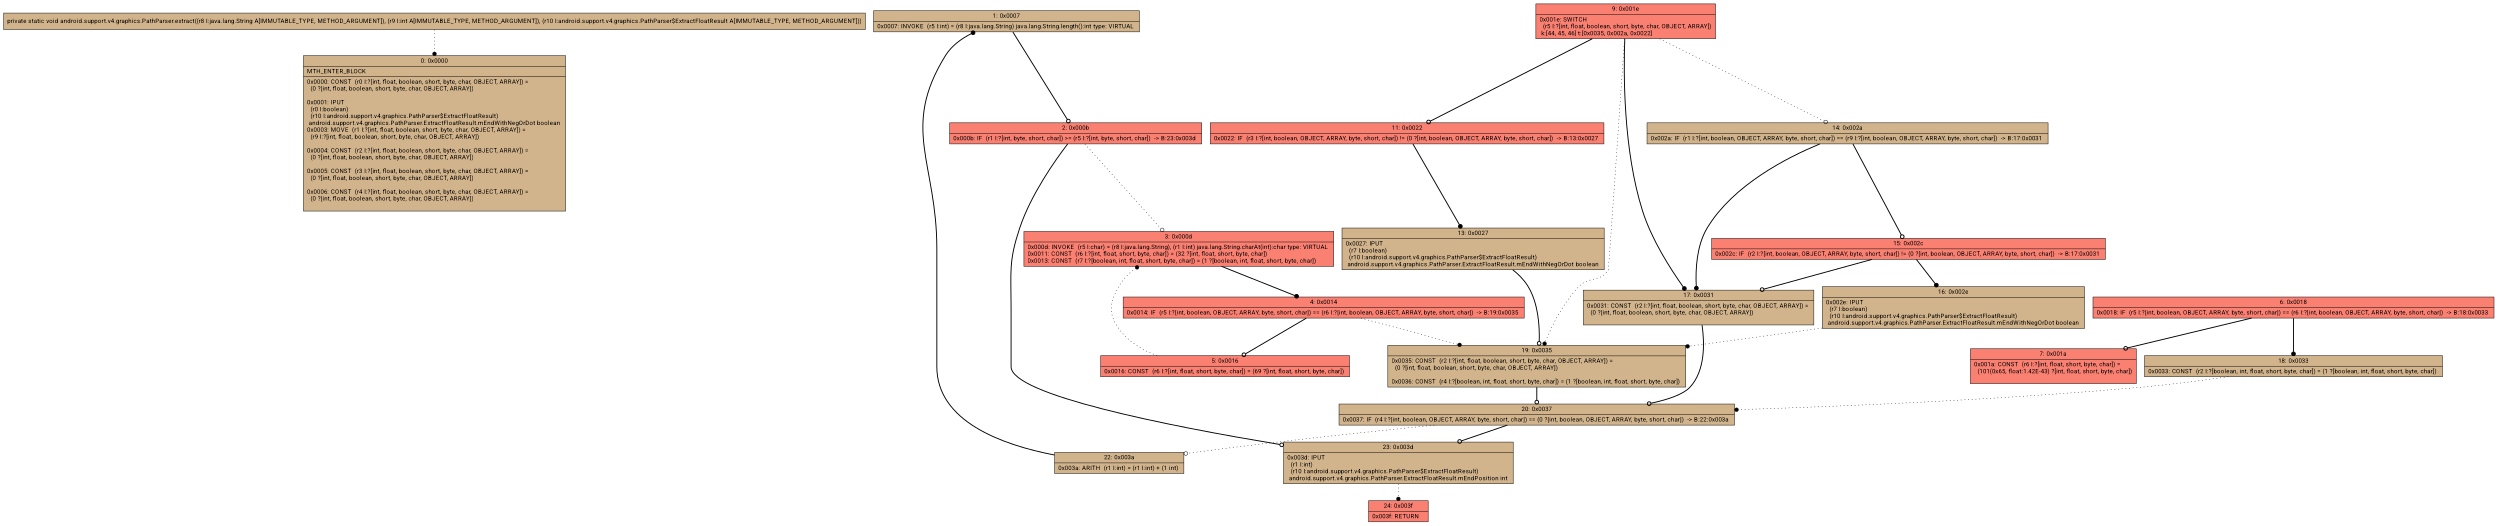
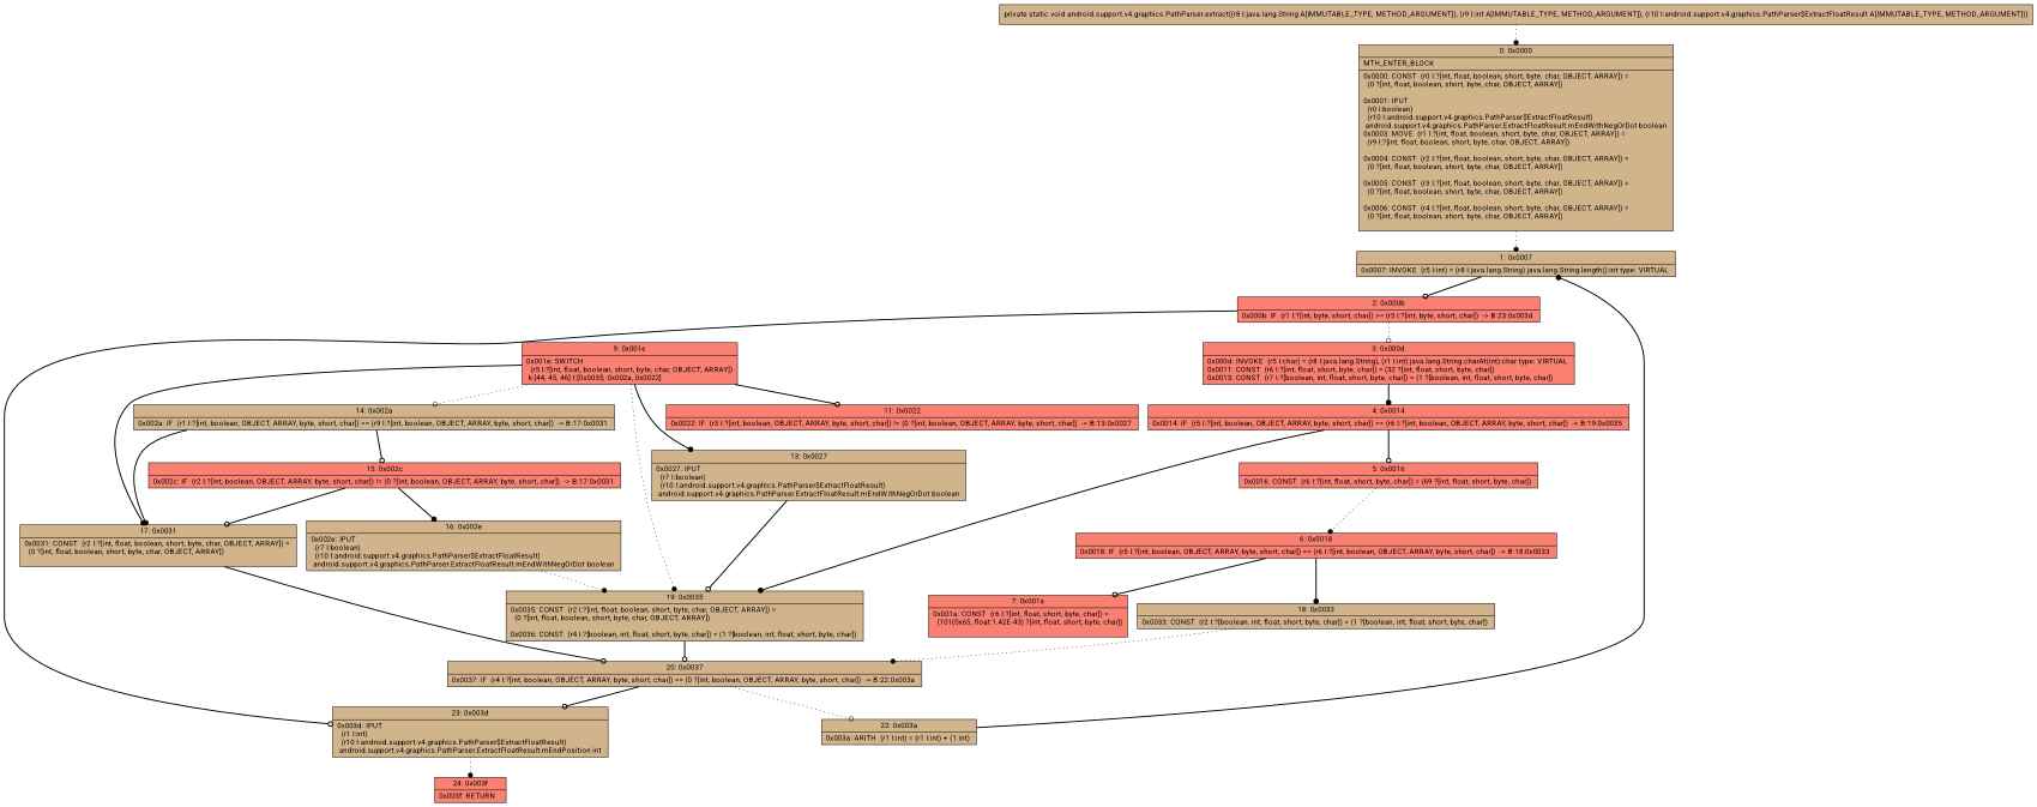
  digraph {
    fontname=Roboto
    node [fillcolor=tan fontname=Roboto shape=record style=filled]
    edge [arrowhead=dot fontname=Roboto style=bold]
    n1 [label="{0\:\ 0x0000|MTH_ENTER_BLOCK\l|0x0000: CONST  (r0 I:?[int, float, boolean, short, byte, char, OBJECT, ARRAY]) = \l  (0 ?[int, float, boolean, short, byte, char, OBJECT, ARRAY])\l \l0x0001: IPUT  \l  (r0 I:boolean)\l  (r10 I:android.support.v4.graphics.PathParser$ExtractFloatResult)\l android.support.v4.graphics.PathParser.ExtractFloatResult.mEndWithNegOrDot boolean \l0x0003: MOVE  (r1 I:?[int, float, boolean, short, byte, char, OBJECT, ARRAY]) = \l  (r9 I:?[int, float, boolean, short, byte, char, OBJECT, ARRAY])\l \l0x0004: CONST  (r2 I:?[int, float, boolean, short, byte, char, OBJECT, ARRAY]) = \l  (0 ?[int, float, boolean, short, byte, char, OBJECT, ARRAY])\l \l0x0005: CONST  (r3 I:?[int, float, boolean, short, byte, char, OBJECT, ARRAY]) = \l  (0 ?[int, float, boolean, short, byte, char, OBJECT, ARRAY])\l \l0x0006: CONST  (r4 I:?[int, float, boolean, short, byte, char, OBJECT, ARRAY]) = \l  (0 ?[int, float, boolean, short, byte, char, OBJECT, ARRAY])\l \l}"]
    n2 [label="{1\:\ 0x0007|0x0007: INVOKE  (r5 I:int) = (r8 I:java.lang.String) java.lang.String.length():int type: VIRTUAL \l}"]
    n3 [fillcolor=salmon label="{2\:\ 0x000b|0x000b: IF  (r1 I:?[int, byte, short, char]) \>= (r5 I:?[int, byte, short, char])  \-\> B:23:0x003d \l}"]
    n4 [fillcolor=salmon label="{3\:\ 0x000d|0x000d: INVOKE  (r5 I:char) = (r8 I:java.lang.String), (r1 I:int) java.lang.String.charAt(int):char type: VIRTUAL \l0x0011: CONST  (r6 I:?[int, float, short, byte, char]) = (32 ?[int, float, short, byte, char]) \l0x0013: CONST  (r7 I:?[boolean, int, float, short, byte, char]) = (1 ?[boolean, int, float, short, byte, char]) \l}"]
    n5 [label="{23\:\ 0x003d|0x003d: IPUT  \l  (r1 I:int)\l  (r10 I:android.support.v4.graphics.PathParser$ExtractFloatResult)\l android.support.v4.graphics.PathParser.ExtractFloatResult.mEndPosition int \l}"]
    n6 [fillcolor=salmon label="{4\:\ 0x0014|0x0014: IF  (r5 I:?[int, boolean, OBJECT, ARRAY, byte, short, char]) == (r6 I:?[int, boolean, OBJECT, ARRAY, byte, short, char])  \-\> B:19:0x0035 \l}"]
    n7 [fillcolor=salmon label="{24\:\ 0x003f|0x003f: RETURN   \l}"]
    n8 [fillcolor=salmon label="{5\:\ 0x0016|0x0016: CONST  (r6 I:?[int, float, short, byte, char]) = (69 ?[int, float, short, byte, char]) \l}"]
    n9 [label="{19\:\ 0x0035|0x0035: CONST  (r2 I:?[int, float, boolean, short, byte, char, OBJECT, ARRAY]) = \l  (0 ?[int, float, boolean, short, byte, char, OBJECT, ARRAY])\l \l0x0036: CONST  (r4 I:?[boolean, int, float, short, byte, char]) = (1 ?[boolean, int, float, short, byte, char]) \l}"]
    n10 [fillcolor=salmon label="{6\:\ 0x0018|0x0018: IF  (r5 I:?[int, boolean, OBJECT, ARRAY, byte, short, char]) == (r6 I:?[int, boolean, OBJECT, ARRAY, byte, short, char])  \-\> B:18:0x0033 \l}"]
    n11 [label="{20\:\ 0x0037|0x0037: IF  (r4 I:?[int, boolean, OBJECT, ARRAY, byte, short, char]) == (0 ?[int, boolean, OBJECT, ARRAY, byte, short, char])  \-\> B:22:0x003a \l}"]
    n12 [fillcolor=salmon label="{7\:\ 0x001a|0x001a: CONST  (r6 I:?[int, float, short, byte, char]) = \l  (101(0x65, float:1.42E\-43) ?[int, float, short, byte, char])\l \l}"]
    n13 [label="{18\:\ 0x0033|0x0033: CONST  (r2 I:?[boolean, int, float, short, byte, char]) = (1 ?[boolean, int, float, short, byte, char]) \l}"]
    n14 [fillcolor=salmon label="{9\:\ 0x001e|0x001e: SWITCH  \l  (r5 I:?[int, float, boolean, short, byte, char, OBJECT, ARRAY])\l k:[44, 45, 46] t:[0x0035, 0x002a, 0x0022] \l}"]
    n15 [fillcolor=salmon label="{11\:\ 0x0022|0x0022: IF  (r3 I:?[int, boolean, OBJECT, ARRAY, byte, short, char]) != (0 ?[int, boolean, OBJECT, ARRAY, byte, short, char])  \-\> B:13:0x0027 \l}"]
    n16 [label="{14\:\ 0x002a|0x002a: IF  (r1 I:?[int, boolean, OBJECT, ARRAY, byte, short, char]) == (r9 I:?[int, boolean, OBJECT, ARRAY, byte, short, char])  \-\> B:17:0x0031 \l}"]
    n17 [label="{17\:\ 0x0031|0x0031: CONST  (r2 I:?[int, float, boolean, short, byte, char, OBJECT, ARRAY]) = \l  (0 ?[int, float, boolean, short, byte, char, OBJECT, ARRAY])\l \l}"]
    n18 [label="{13\:\ 0x0027|0x0027: IPUT  \l  (r7 I:boolean)\l  (r10 I:android.support.v4.graphics.PathParser$ExtractFloatResult)\l android.support.v4.graphics.PathParser.ExtractFloatResult.mEndWithNegOrDot boolean \l}"]
    n19 [fillcolor=salmon label="{15\:\ 0x002c|0x002c: IF  (r2 I:?[int, boolean, OBJECT, ARRAY, byte, short, char]) != (0 ?[int, boolean, OBJECT, ARRAY, byte, short, char])  \-\> B:17:0x0031 \l}"]
    n20 [label="{22\:\ 0x003a|0x003a: ARITH  (r1 I:int) = (r1 I:int) + (1 int) \l}"]
    n21 [label="{16\:\ 0x002e|0x002e: IPUT  \l  (r7 I:boolean)\l  (r10 I:android.support.v4.graphics.PathParser$ExtractFloatResult)\l android.support.v4.graphics.PathParser.ExtractFloatResult.mEndWithNegOrDot boolean \l}"]
    n22 [label="{private static void android.support.v4.graphics.PathParser.extract((r8 I:java.lang.String A[IMMUTABLE_TYPE, METHOD_ARGUMENT]), (r9 I:int A[IMMUTABLE_TYPE, METHOD_ARGUMENT]), (r10 I:android.support.v4.graphics.PathParser$ExtractFloatResult A[IMMUTABLE_TYPE, METHOD_ARGUMENT])) }"]
+   n1 -> n2 [style=dotted]
    n2 -> n3 [arrowhead=odot]
    n3 -> n4 [arrowhead=odot style=dotted]
    n3 -> n5 [arrowhead=odot]
    n4 -> n6
    n5 -> n7 [style=dotted]
    n6 -> n8 [arrowhead=odot]
-   n6 -> n9 [style=dotted]
-   n8 -> n4 [style=dotted]
+   n6 -> n9
+   n8 -> n10 [style=dotted]
    n9 -> n11 [arrowhead=odot]
    n10 -> n12 [arrowhead=odot]
    n10 -> n13
    n11 -> n5 [arrowhead=odot]
    n11 -> n20 [arrowhead=odot style=dotted]
    n13 -> n11 [style=dotted]
    n14 -> n9 [style=dotted]
    n14 -> n15 [arrowhead=odot]
    n14 -> n16 [arrowhead=odot style=dotted]
    n14 -> n17
-   n15 -> n18
+   n14 -> n18
    n16 -> n17
    n16 -> n19 [arrowhead=odot]
    n17 -> n11 [arrowhead=odot]
    n18 -> n9 [arrowhead=odot]
    n19 -> n17 [arrowhead=odot]
    n19 -> n21
    n20 -> n2
    n21 -> n9 [style=dotted]
    n22 -> n1 [style=dotted]
  }
